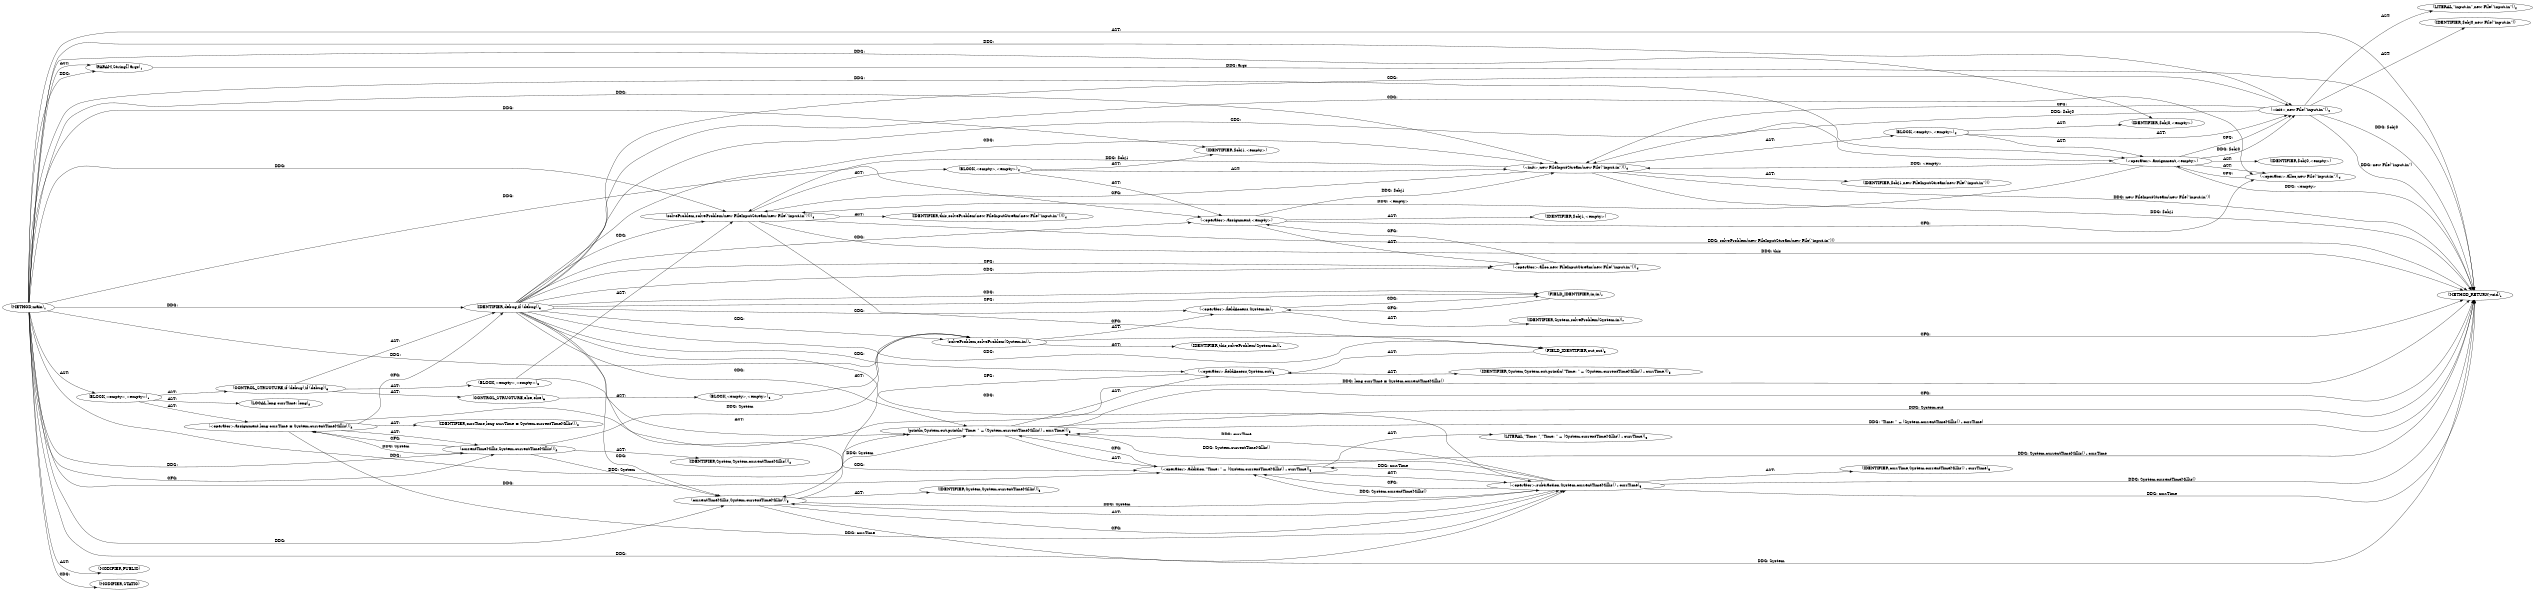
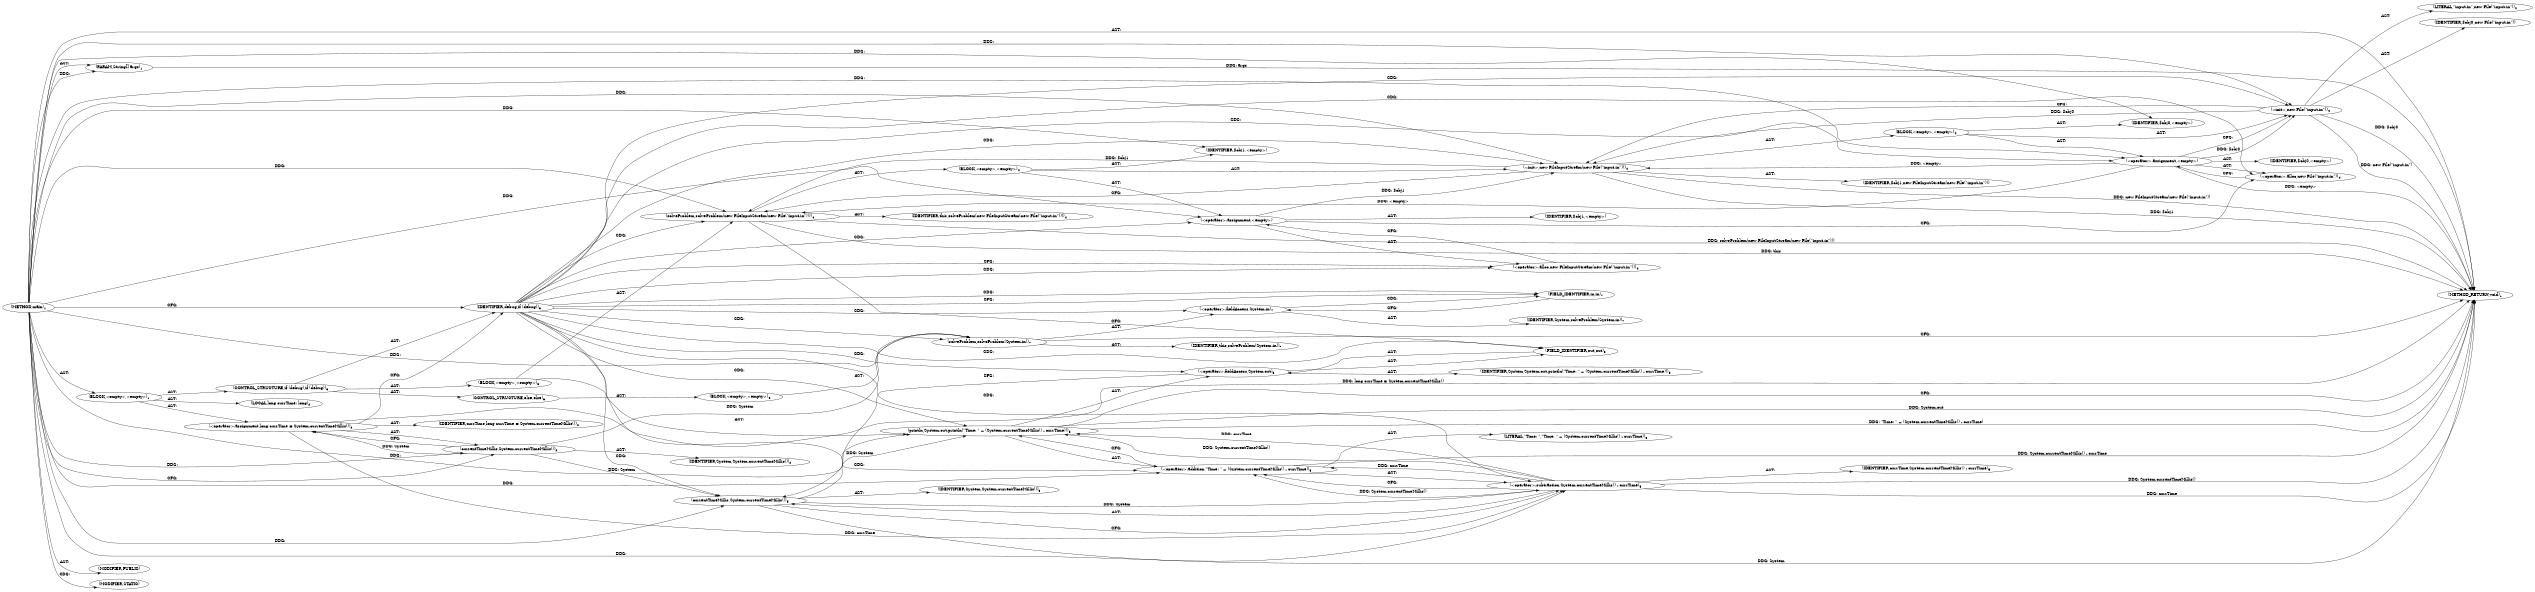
  digraph {
    rankdir=LR
    n1 [label=<(METHOD,main)<SUB>1</SUB>>]
    n2 [label=<(PARAM,String[] args)<SUB>1</SUB>>]
    n3 [label=<(BLOCK,&lt;empty&gt;,&lt;empty&gt;)<SUB>1</SUB>>]
    n4 [label=<(currentTimeMillis,System.currentTimeMillis())<SUB>2</SUB>>]
    n5 [label=<(IDENTIFIER,debug,if (debug))<SUB>3</SUB>>]
    n6 [label=<(solveProblem,solveProblem(new FileInputStream(new File(&quot;input.in&quot;))))<SUB>4</SUB>>]
    n7 [label=<(&lt;operator&gt;.assignment,&lt;empty&gt;)>]
    n8 [label=<(&lt;init&gt;,new FileInputStream(new File(&quot;input.in&quot;)))<SUB>4</SUB>>]
    n9 [label=<(&lt;operator&gt;.assignment,&lt;empty&gt;)>]
    n10 [label=<(&lt;init&gt;,new File(&quot;input.in&quot;))<SUB>4</SUB>>]
    n11 [label=<(IDENTIFIER,$obj0,&lt;empty&gt;)>]
    n12 [label=<(IDENTIFIER,$obj1,&lt;empty&gt;)>]
    n13 [label=<(println,System.out.println(&quot;Time: &quot; + (System.currentTimeMillis() - currTime)))<SUB>5</SUB>>]
    n14 [label=<(&lt;operator&gt;.addition,&quot;Time: &quot; + (System.currentTimeMillis() - currTime))<SUB>5</SUB>>]
    n15 [label=<(&lt;operator&gt;.subtraction,System.currentTimeMillis() - currTime)<SUB>5</SUB>>]
    n16 [label=<(currentTimeMillis,System.currentTimeMillis())<SUB>5</SUB>>]
    n17 [label=<(solveProblem,solveProblem(System.in))<SUB>7</SUB>>]
    n18 [label=<(MODIFIER,PUBLIC)>]
    n19 [label=<(MODIFIER,STATIC)>]
    n20 [label=<(METHOD_RETURN,void)<SUB>1</SUB>>]
    n21 [label=<(LOCAL,long currTime: long)<SUB>2</SUB>>]
    n22 [label=<(&lt;operator&gt;.assignment,long currTime = System.currentTimeMillis())<SUB>2</SUB>>]
    n23 [label=<(CONTROL_STRUCTURE,if (debug),if (debug))<SUB>3</SUB>>]
    n24 [label=<(IDENTIFIER,System,System.currentTimeMillis())<SUB>2</SUB>>]
    n25 [label=<(&lt;operator&gt;.alloc,new FileInputStream(new File(&quot;input.in&quot;)))<SUB>4</SUB>>]
    n26 [label=<(&lt;operator&gt;.alloc,new File(&quot;input.in&quot;))<SUB>4</SUB>>]
    n27 [label=<(&lt;operator&gt;.fieldAccess,System.out)<SUB>5</SUB>>]
    n28 [label=<(FIELD_IDENTIFIER,out,out)<SUB>5</SUB>>]
    n29 [label=<(&lt;operator&gt;.fieldAccess,System.in)<SUB>7</SUB>>]
    n30 [label=<(FIELD_IDENTIFIER,in,in)<SUB>7</SUB>>]
    n31 [label=<(IDENTIFIER,this,solveProblem(new FileInputStream(new File(&quot;input.in&quot;))))<SUB>4</SUB>>]
    n32 [label=<(BLOCK,&lt;empty&gt;,&lt;empty&gt;)<SUB>4</SUB>>]
    n33 [label=<(IDENTIFIER,$obj1,&lt;empty&gt;)>]
    n34 [label=<(IDENTIFIER,$obj1,new FileInputStream(new File(&quot;input.in&quot;)))>]
    n35 [label=<(BLOCK,&lt;empty&gt;,&lt;empty&gt;)<SUB>4</SUB>>]
    n36 [label=<(IDENTIFIER,$obj0,&lt;empty&gt;)>]
    n37 [label=<(IDENTIFIER,$obj0,new File(&quot;input.in&quot;))>]
    n38 [label=<(LITERAL,&quot;input.in&quot;,new File(&quot;input.in&quot;))<SUB>4</SUB>>]
    n39 [label=<(LITERAL,&quot;Time: &quot;,&quot;Time: &quot; + (System.currentTimeMillis() - currTime))<SUB>5</SUB>>]
    n40 [label=<(IDENTIFIER,currTime,System.currentTimeMillis() - currTime)<SUB>5</SUB>>]
    n41 [label=<(IDENTIFIER,System,System.currentTimeMillis())<SUB>5</SUB>>]
    n42 [label=<(IDENTIFIER,this,solveProblem(System.in))<SUB>7</SUB>>]
    n43 [label=<(IDENTIFIER,currTime,long currTime = System.currentTimeMillis())<SUB>2</SUB>>]
    n44 [label=<(BLOCK,&lt;empty&gt;,&lt;empty&gt;)<SUB>3</SUB>>]
    n45 [label=<(CONTROL_STRUCTURE,else,else)<SUB>6</SUB>>]
    n46 [label=<(BLOCK,&lt;empty&gt;,&lt;empty&gt;)<SUB>6</SUB>>]
    n47 [label=<(IDENTIFIER,System,System.out.println(&quot;Time: &quot; + (System.currentTimeMillis() - currTime)))<SUB>5</SUB>>]
    n48 [label=<(IDENTIFIER,System,solveProblem(System.in))<SUB>7</SUB>>]
    n1 -> n2 [label="AST: "]
    n1 -> n2 [label="DDG: "]
    n1 -> n3 [label="AST: "]
    n1 -> n4 [label="CFG: "]
    n1 -> n4 [label="DDG: "]
-   n1 -> n5 [label="DDG: "]
+   n1 -> n5 [label="CFG: "]
    n1 -> n6 [label="DDG: "]
    n1 -> n7 [label="DDG: "]
    n1 -> n8 [label="DDG: "]
    n1 -> n9 [label="DDG: "]
    n1 -> n10 [label="DDG: "]
    n1 -> n11 [label="DDG: "]
    n1 -> n12 [label="DDG: "]
    n1 -> n13 [label="DDG: "]
    n1 -> n14 [label="DDG: "]
    n1 -> n15 [label="DDG: "]
    n1 -> n16 [label="DDG: "]
    n1 -> n17 [label="DDG: "]
    n1 -> n18 [label="AST: "]
    n1 -> n19 [label="CDG: "]
    n1 -> n20 [label="AST: "]
    n2 -> n20 [label="DDG: args"]
    n3 -> n21 [label="AST: "]
    n3 -> n22 [label="AST: "]
    n3 -> n23 [label="AST: "]
    n4 -> n16 [label="DDG: System"]
    n4 -> n17 [label="DDG: System"]
    n4 -> n22 [label="CFG: "]
    n4 -> n22 [label="DDG: System"]
    n4 -> n24 [label="AST: "]
    n5 -> n6 [label="CDG: "]
    n5 -> n7 [label="CDG: "]
    n5 -> n8 [label="CDG: "]
    n5 -> n9 [label="CDG: "]
    n5 -> n10 [label="CDG: "]
    n5 -> n13 [label="CDG: "]
    n5 -> n14 [label="CDG: "]
    n5 -> n15 [label="CDG: "]
    n5 -> n16 [label="CDG: "]
    n5 -> n17 [label="CDG: "]
    n5 -> n25 [label="CFG: "]
    n5 -> n25 [label="CDG: "]
    n5 -> n26 [label="CDG: "]
    n5 -> n27 [label="CDG: "]
    n5 -> n28 [label="CDG: "]
    n5 -> n29 [label="CDG: "]
    n5 -> n30 [label="CFG: "]
    n5 -> n30 [label="CDG: "]
    n6 -> n20 [label="DDG: this"]
    n6 -> n20 [label="DDG: solveProblem(new FileInputStream(new File(&quot;input.in&quot;)))"]
    n6 -> n28 [label="CFG: "]
    n6 -> n31 [label="AST: "]
    n6 -> n32 [label="AST: "]
    n7 -> n8 [label="DDG: $obj1"]
    n7 -> n25 [label="AST: "]
    n7 -> n26 [label="CFG: "]
    n7 -> n33 [label="AST: "]
    n8 -> n6 [label="CFG: "]
    n8 -> n6 [label="DDG: $obj1"]
    n8 -> n20 [label="DDG: $obj1"]
    n8 -> n20 [label="DDG: new FileInputStream(new File(&quot;input.in&quot;))"]
    n8 -> n34 [label="AST: "]
    n8 -> n35 [label="AST: "]
    n9 -> n6 [label="DDG: &lt;empty&gt;"]
    n9 -> n8 [label="DDG: &lt;empty&gt;"]
    n9 -> n10 [label="CFG: "]
    n9 -> n10 [label="DDG: $obj0"]
    n9 -> n20 [label="DDG: &lt;empty&gt;"]
    n9 -> n26 [label="AST: "]
    n9 -> n36 [label="AST: "]
    n10 -> n8 [label="CFG: "]
    n10 -> n8 [label="DDG: $obj0"]
    n10 -> n20 [label="DDG: $obj0"]
    n10 -> n20 [label="DDG: new File(&quot;input.in&quot;)"]
    n10 -> n37 [label="AST: "]
    n10 -> n38 [label="AST: "]
    n13 -> n14 [label="AST: "]
    n13 -> n20 [label="CFG: "]
    n13 -> n20 [label="DDG: System.out"]
    n13 -> n20 [label="DDG: &quot;Time: &quot; + (System.currentTimeMillis() - currTime)"]
    n13 -> n27 [label="AST: "]
    n14 -> n13 [label="CFG: "]
    n14 -> n15 [label="AST: "]
    n14 -> n20 [label="DDG: System.currentTimeMillis() - currTime"]
    n14 -> n39 [label="AST: "]
    n15 -> n13 [label="DDG: System.currentTimeMillis()"]
    n15 -> n13 [label="DDG: currTime"]
    n15 -> n14 [label="CFG: "]
    n15 -> n14 [label="DDG: System.currentTimeMillis()"]
    n15 -> n14 [label="DDG: currTime"]
    n15 -> n16 [label="AST: "]
    n15 -> n20 [label="DDG: System.currentTimeMillis()"]
    n15 -> n20 [label="DDG: currTime"]
    n15 -> n40 [label="AST: "]
    n16 -> n13 [label="DDG: System"]
    n16 -> n15 [label="CFG: "]
    n16 -> n15 [label="DDG: System"]
    n16 -> n20 [label="DDG: System"]
    n16 -> n41 [label="AST: "]
    n17 -> n20 [label="CFG: "]
    n17 -> n29 [label="AST: "]
    n17 -> n42 [label="AST: "]
    n22 -> n4 [label="AST: "]
    n22 -> n5 [label="CFG: "]
    n22 -> n15 [label="DDG: currTime"]
    n22 -> n20 [label="DDG: long currTime = System.currentTimeMillis()"]
    n22 -> n43 [label="AST: "]
    n23 -> n5 [label="AST: "]
    n23 -> n44 [label="AST: "]
    n23 -> n45 [label="AST: "]
    n25 -> n7 [label="CFG: "]
    n26 -> n9 [label="CFG: "]
    n27 -> n16 [label="CFG: "]
+   n27 -> n28 [label="AST: "]
    n27 -> n47 [label="AST: "]
    n28 -> n27 [label="AST: "]
    n29 -> n30 [label="CDG: "]
    n29 -> n48 [label="AST: "]
    n30 -> n29 [label="CFG: "]
    n32 -> n7 [label="AST: "]
    n32 -> n8 [label="AST: "]
    n32 -> n12 [label="AST: "]
    n35 -> n9 [label="AST: "]
    n35 -> n10 [label="AST: "]
    n35 -> n11 [label="AST: "]
    n44 -> n6 [label="AST: "]
    n44 -> n13 [label="AST: "]
    n45 -> n46 [label="AST: "]
    n46 -> n17 [label="AST: "]
  }
